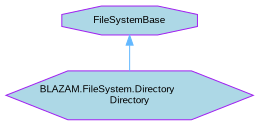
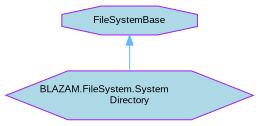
  digraph {
    fontname="Liberation Sans"
    node [color=purple fillcolor=lightblue fontname="Liberation Sans" fontsize=10 style=filled]
-   n1 [fontcolor=black height=0.2 label="BLAZAM.FileSystem.Directory\lDirectory" shape=hexagon width=0.4]
+   n1 [fontcolor=black height=0.2 label="BLAZAM.FileSystem.System\lDirectory" shape=hexagon width=0.4]
    n2 [height=0.2 label=FileSystemBase shape=octagon width=0.4]
    n2 -> n1 [color=steelblue1 dir=back fontname="Liberation Sans" fontsize=10 labelfontname=Helvetica labelfontsize=10 style=solid]
  }
